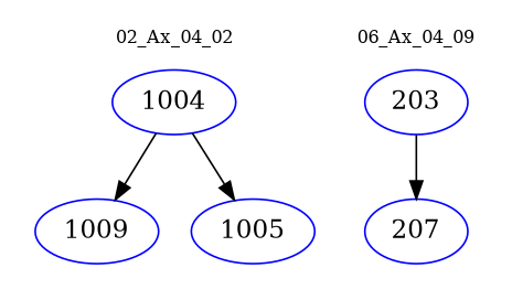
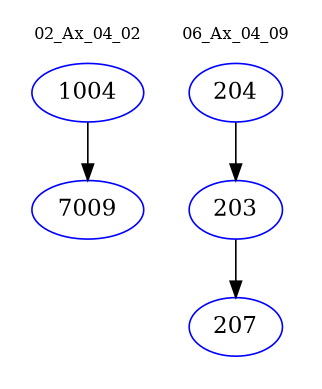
  digraph {
    node [color=blue]
    edge [color=black]
-   n1 [label=1009]
+   n1 [label=7009]
    n2 [label=1004]
-   n3 [label=1005]
+   n4 [label=204]
    n5 [label=203]
    n6 [label=207]
    subgraph cluster_1 {
      color=white
      fontsize=10
      label="02_Ax_04_02"
      n1
      n2
-     n3
    }
    subgraph cluster_2 {
      color=white
      fontsize=10
      label="06_Ax_04_09"
+     n4
      n5
      n6
    }
    n2 -> n1
-   n2 -> n3
+   n4 -> n5
    n5 -> n6
  }
